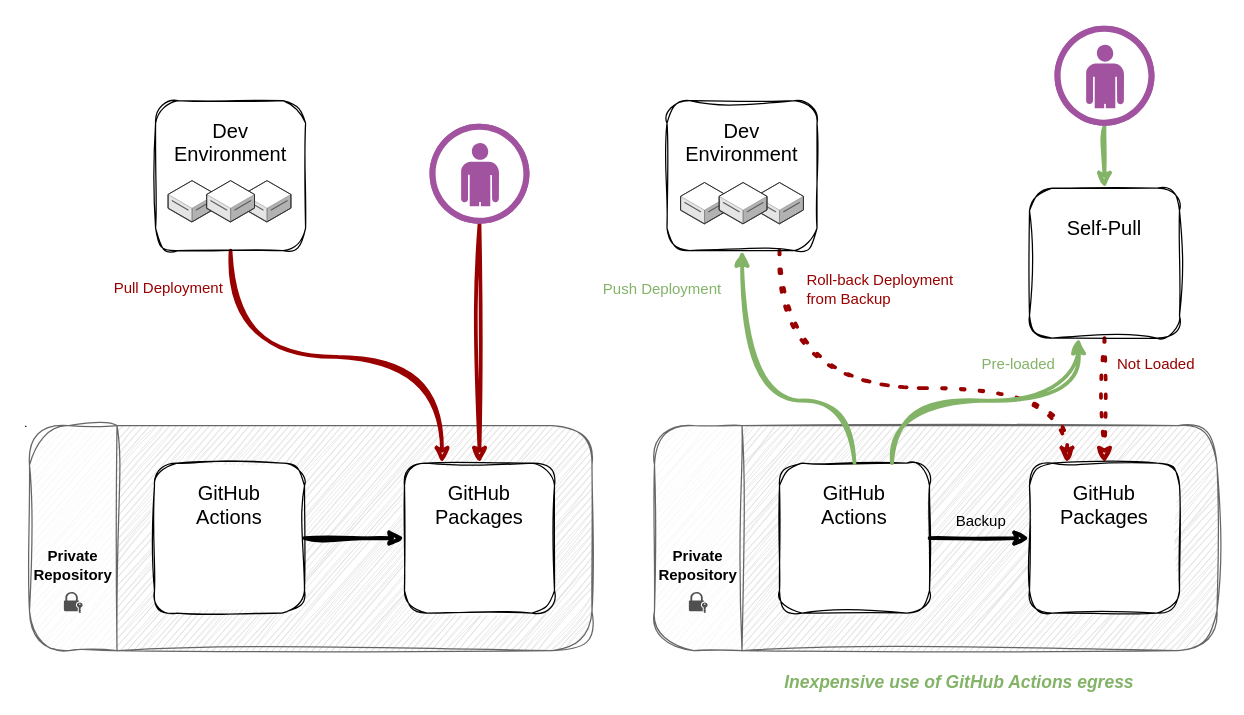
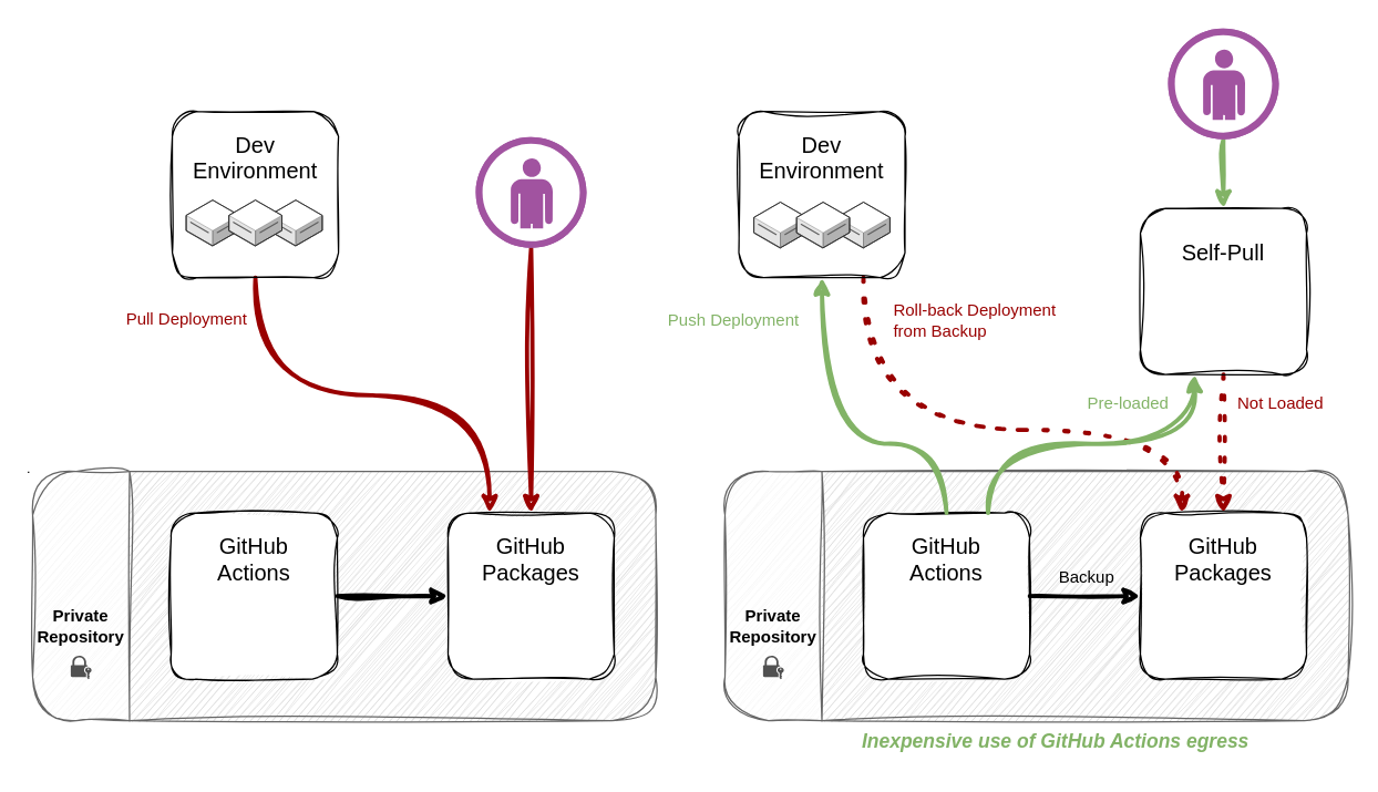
  <mxCell id="0" />
  <mxCell id="1" parent="0" />
  <mxCell id="2" value="" style="swimlane;horizontal=0;whiteSpace=wrap;html=1;rounded=1;glass=0;fillColor=#f5f5f5;strokeColor=#666666;shadow=0;startSize=70;align=left;fontSize=16;textDirection=ltr;direction=east;sketch=1;curveFitting=1;jiggle=2;swimlaneFillColor=#DBDBDB;fontColor=#333333;" vertex="1" parent="1"><mxGeometry x="23" y="340" width="450" height="180" as="geometry" /></mxCell>
  <mxCell id="3" value="" style="shape=image;html=1;verticalAlign=top;verticalLabelPosition=bottom;labelBackgroundColor=#ffffff;imageAspect=0;aspect=fixed;image=https://cdn4.iconfinder.com/data/icons/ionicons/512/icon-social-github-128.png" vertex="1" parent="2"><mxGeometry x="10" y="20" width="50" height="50" as="geometry" /></mxCell>
  <mxCell id="4" value="&lt;font style=&quot;font-size: 16px;&quot;&gt;GitHub Packages&lt;/font&gt;" style="rounded=1;whiteSpace=wrap;html=1;sketch=1;curveFitting=1;jiggle=2;horizontal=1;verticalAlign=top;spacingTop=8;" vertex="1" parent="2"><mxGeometry x="300" y="30" width="120" height="120" as="geometry" /></mxCell>
  <mxCell id="5" value="" style="shape=image;verticalLabelPosition=bottom;labelBackgroundColor=default;verticalAlign=top;aspect=fixed;imageAspect=0;image=https://speedmedia.jfrog.com/08612fe1-9391-4cf3-ac1a-6dd49c36b276/https://media.jfrog.com/wp-content/uploads/2017/11/20133118/Maven-2.png;" vertex="1" parent="2"><mxGeometry x="315.43" y="87" width="89.14" height="40" as="geometry" /></mxCell>
  <mxCell id="6" style="edgeStyle=orthogonalEdgeStyle;rounded=0;orthogonalLoop=1;jettySize=auto;html=1;exitX=1;exitY=0.5;exitDx=0;exitDy=0;entryX=0;entryY=0.5;entryDx=0;entryDy=0;sketch=1;curveFitting=1;jiggle=2;flowAnimation=0;strokeWidth=3;fillColor=#d5e8d4;strokeColor=#000000;" edge="1" parent="2" source="7" target="4"><mxGeometry relative="1" as="geometry" /></mxCell>
  <mxCell id="7" value="&lt;font style=&quot;font-size: 16px;&quot;&gt;GitHub&lt;/font&gt;&lt;div&gt;&lt;font style=&quot;font-size: 16px;&quot;&gt;Actions&lt;/font&gt;&lt;/div&gt;" style="rounded=1;whiteSpace=wrap;html=1;sketch=1;curveFitting=1;jiggle=2;horizontal=1;verticalAlign=top;spacingTop=8;" vertex="1" parent="2"><mxGeometry x="100" y="30" width="120" height="120" as="geometry" /></mxCell>
  <mxCell id="8" value="" style="shape=image;imageAspect=0;aspect=fixed;verticalLabelPosition=bottom;verticalAlign=top;image=https://github.githubassets.com/assets/actions-icon-actions-61925a4b8822.svg;" vertex="1" parent="2"><mxGeometry x="138" y="90" width="44" height="44" as="geometry" /></mxCell>
  <mxCell id="9" value="" style="sketch=0;pointerEvents=1;shadow=0;dashed=0;html=1;strokeColor=none;fillColor=#505050;labelPosition=center;verticalLabelPosition=bottom;verticalAlign=top;outlineConnect=0;align=center;shape=mxgraph.office.security.lock_with_key_security;" vertex="1" parent="2"><mxGeometry x="27.5" y="133" width="15" height="17" as="geometry" /></mxCell>
  <mxCell id="10" value="Private&lt;br&gt;Repository" style="text;html=1;align=center;verticalAlign=middle;whiteSpace=wrap;rounded=0;spacingLeft=0;fontStyle=1" vertex="1" parent="2"><mxGeometry x="5" y="97" width="60" height="30" as="geometry" /></mxCell>
  <mxCell id="11" style="edgeStyle=orthogonalEdgeStyle;rounded=0;orthogonalLoop=1;jettySize=auto;html=1;exitX=0.5;exitY=1;exitDx=0;exitDy=0;exitPerimeter=0;entryX=0.5;entryY=0;entryDx=0;entryDy=0;strokeColor=#990000;strokeWidth=3;sketch=1;curveFitting=1;jiggle=2;" edge="1" parent="1" source="12" target="4"><mxGeometry relative="1" as="geometry" /></mxCell>
  <mxCell id="12" value="" style="verticalLabelPosition=bottom;sketch=0;html=1;fillColor=#A153A0;strokeColor=#ffffff;verticalAlign=top;align=center;points=[[0,0.5,0],[0.125,0.25,0],[0.25,0,0],[0.5,0,0],[0.75,0,0],[0.875,0.25,0],[1,0.5,0],[0.875,0.75,0],[0.75,1,0],[0.5,1,0],[0.125,0.75,0]];pointerEvents=1;shape=mxgraph.cisco_safe.compositeIcon;bgIcon=ellipse;resIcon=mxgraph.cisco_safe.design.user;" vertex="1" parent="1"><mxGeometry x="343" y="98.5" width="80" height="80" as="geometry" /></mxCell>
  <mxCell id="13" value="" style="swimlane;horizontal=0;whiteSpace=wrap;html=1;rounded=1;glass=0;fillColor=#f5f5f5;strokeColor=#666666;shadow=0;startSize=70;align=left;fontSize=16;textDirection=ltr;direction=east;sketch=1;curveFitting=1;jiggle=2;swimlaneFillColor=#DBDBDB;fontColor=#333333;" vertex="1" parent="1"><mxGeometry x="523" y="340" width="450" height="180" as="geometry" /></mxCell>
  <mxCell id="14" value="" style="shape=image;html=1;verticalAlign=top;verticalLabelPosition=bottom;labelBackgroundColor=#ffffff;imageAspect=0;aspect=fixed;image=https://cdn4.iconfinder.com/data/icons/ionicons/512/icon-social-github-128.png" vertex="1" parent="13"><mxGeometry x="10" y="20" width="50" height="50" as="geometry" /></mxCell>
  <mxCell id="15" value="&lt;font style=&quot;font-size: 16px;&quot;&gt;GitHub Packages&lt;/font&gt;" style="rounded=1;whiteSpace=wrap;html=1;sketch=1;curveFitting=1;jiggle=2;horizontal=1;verticalAlign=top;spacingTop=8;" vertex="1" parent="13"><mxGeometry x="300" y="30" width="120" height="120" as="geometry" /></mxCell>
  <mxCell id="16" value="" style="shape=image;verticalLabelPosition=bottom;labelBackgroundColor=default;verticalAlign=top;aspect=fixed;imageAspect=0;image=https://speedmedia.jfrog.com/08612fe1-9391-4cf3-ac1a-6dd49c36b276/https://media.jfrog.com/wp-content/uploads/2017/11/20133118/Maven-2.png;" vertex="1" parent="13"><mxGeometry x="315.43" y="87" width="89.14" height="40" as="geometry" /></mxCell>
  <mxCell id="17" style="edgeStyle=orthogonalEdgeStyle;rounded=0;orthogonalLoop=1;jettySize=auto;html=1;exitX=1;exitY=0.5;exitDx=0;exitDy=0;entryX=0;entryY=0.5;entryDx=0;entryDy=0;sketch=1;curveFitting=1;jiggle=2;flowAnimation=0;strokeWidth=3;fillColor=#d5e8d4;strokeColor=#000000;" edge="1" parent="13" source="19" target="15"><mxGeometry relative="1" as="geometry" /></mxCell>
  <mxCell id="18" value="Backup" style="edgeLabel;html=1;align=center;verticalAlign=middle;resizable=0;points=[];fontColor=#000000;labelBackgroundColor=none;fontStyle=0;fontSize=12;spacingTop=12;textShadow=0;" vertex="1" connectable="0" parent="17"><mxGeometry x="-0.1" y="-4" relative="1" as="geometry"><mxPoint x="4" y="-24" as="offset" /></mxGeometry></mxCell>
  <mxCell id="19" value="&lt;font style=&quot;font-size: 16px;&quot;&gt;GitHub&lt;/font&gt;&lt;div&gt;&lt;font style=&quot;font-size: 16px;&quot;&gt;Actions&lt;/font&gt;&lt;/div&gt;" style="rounded=1;whiteSpace=wrap;html=1;sketch=1;curveFitting=1;jiggle=2;horizontal=1;verticalAlign=top;spacingTop=8;" vertex="1" parent="13"><mxGeometry x="100" y="30" width="120" height="120" as="geometry" /></mxCell>
  <mxCell id="20" value="" style="shape=image;imageAspect=0;aspect=fixed;verticalLabelPosition=bottom;verticalAlign=top;image=https://github.githubassets.com/assets/actions-icon-actions-61925a4b8822.svg;" vertex="1" parent="13"><mxGeometry x="138" y="90" width="44" height="44" as="geometry" /></mxCell>
  <mxCell id="21" value="" style="sketch=0;pointerEvents=1;shadow=0;dashed=0;html=1;strokeColor=none;fillColor=#505050;labelPosition=center;verticalLabelPosition=bottom;verticalAlign=top;outlineConnect=0;align=center;shape=mxgraph.office.security.lock_with_key_security;" vertex="1" parent="13"><mxGeometry x="27.5" y="133" width="15" height="17" as="geometry" /></mxCell>
  <mxCell id="22" value="Private&lt;br&gt;Repository" style="text;html=1;align=center;verticalAlign=middle;whiteSpace=wrap;rounded=0;spacingLeft=0;fontStyle=1" vertex="1" parent="13"><mxGeometry x="5" y="97" width="60" height="30" as="geometry" /></mxCell>
  <mxCell id="23" style="edgeStyle=orthogonalEdgeStyle;rounded=0;orthogonalLoop=1;jettySize=auto;html=1;entryX=0.5;entryY=0;entryDx=0;entryDy=0;fillColor=#d5e8d4;strokeColor=#82b366;strokeWidth=3;sketch=1;curveFitting=1;jiggle=2;" edge="1" parent="1" source="24" target="27"><mxGeometry relative="1" as="geometry" /></mxCell>
  <mxCell id="24" value="" style="verticalLabelPosition=bottom;sketch=0;html=1;fillColor=#A153A0;strokeColor=#ffffff;verticalAlign=top;align=center;points=[[0,0.5,0],[0.125,0.25,0],[0.25,0,0],[0.5,0,0],[0.75,0,0],[0.875,0.25,0],[1,0.5,0],[0.875,0.75,0],[0.75,1,0],[0.5,1,0],[0.125,0.75,0]];pointerEvents=1;shape=mxgraph.cisco_safe.compositeIcon;bgIcon=ellipse;resIcon=mxgraph.cisco_safe.design.user;" vertex="1" parent="1"><mxGeometry x="843" y="20" width="80" height="80" as="geometry" /></mxCell>
  <mxCell id="25" style="edgeStyle=orthogonalEdgeStyle;rounded=0;orthogonalLoop=1;jettySize=auto;html=1;exitX=0.5;exitY=1;exitDx=0;exitDy=0;entryX=0.5;entryY=0;entryDx=0;entryDy=0;strokeColor=#990000;sketch=1;curveFitting=1;jiggle=2;strokeWidth=3;dashed=1;dashPattern=1 4;" edge="1" parent="1" source="27" target="15"><mxGeometry relative="1" as="geometry" /></mxCell>
  <mxCell id="26" value="Not Loaded" style="edgeLabel;html=1;align=center;verticalAlign=middle;resizable=0;points=[];fontSize=12;fontColor=#990000;labelBackgroundColor=none;" vertex="1" connectable="0" parent="25"><mxGeometry x="-0.54" y="1" relative="1" as="geometry"><mxPoint x="39" y="-3" as="offset" /></mxGeometry></mxCell>
  <mxCell id="27" value="&lt;div&gt;&lt;font style=&quot;font-size: 16px;&quot;&gt;Self-Pull&lt;/font&gt;&lt;/div&gt;" style="rounded=1;whiteSpace=wrap;html=1;sketch=1;curveFitting=1;jiggle=2;horizontal=1;verticalAlign=top;spacingTop=16;fillColor=none;" vertex="1" parent="1"><mxGeometry x="823" y="150" width="120" height="120" as="geometry" /></mxCell>
  <mxCell id="28" value="" style="shape=image;verticalLabelPosition=bottom;labelBackgroundColor=default;verticalAlign=top;aspect=fixed;imageAspect=0;image=https://speedmedia.jfrog.com/08612fe1-9391-4cf3-ac1a-6dd49c36b276/https://media.jfrog.com/wp-content/uploads/2021/12/29113553/jfrog-logo-2022.svg;" vertex="1" parent="1"><mxGeometry x="852.09" y="200" width="61.82" height="60" as="geometry" /></mxCell>
  <mxCell id="29" style="edgeStyle=orthogonalEdgeStyle;rounded=0;orthogonalLoop=1;jettySize=auto;html=1;exitX=0.75;exitY=1;exitDx=0;exitDy=0;entryX=0.25;entryY=0;entryDx=0;entryDy=0;fontColor=#990000;strokeColor=#990000;strokeWidth=3;sketch=1;curveFitting=1;jiggle=2;dashed=1;dashPattern=1 4;curved=1;" edge="1" parent="1" source="31" target="15"><mxGeometry relative="1" as="geometry"><Array as="points"><mxPoint x="623" y="310" /><mxPoint x="853" y="310" /></Array></mxGeometry></mxCell>
  <mxCell id="30" value="Roll-back Deployment &lt;br style=&quot;font-size: 12px;&quot;&gt;from Backup" style="edgeLabel;html=1;align=left;verticalAlign=middle;resizable=0;points=[];labelBackgroundColor=none;fontSize=12;fontColor=#990000;spacingLeft=1;" vertex="1" connectable="0" parent="29"><mxGeometry x="-0.721" y="1" relative="1" as="geometry"><mxPoint x="18" y="-26" as="offset" /></mxGeometry></mxCell>
  <mxCell id="31" value="&lt;font style=&quot;font-size: 16px;&quot;&gt;Dev&lt;br&gt;Environment&lt;/font&gt;" style="rounded=1;whiteSpace=wrap;html=1;sketch=1;curveFitting=1;jiggle=2;horizontal=1;verticalAlign=top;spacingTop=8;fillColor=none;" vertex="1" parent="1"><mxGeometry x="533" y="80" width="120" height="120" as="geometry" /></mxCell>
  <mxCell id="32" value="" style="verticalLabelPosition=bottom;html=1;verticalAlign=top;strokeWidth=1;align=center;outlineConnect=0;dashed=0;outlineConnect=0;shape=mxgraph.aws3d.dataServer;strokeColor=#5E5E5E;aspect=fixed;" vertex="1" parent="1"><mxGeometry x="543.86" y="145.5" width="38.29" height="33" as="geometry" /></mxCell>
  <mxCell id="33" style="rounded=0;orthogonalLoop=1;jettySize=auto;html=1;exitX=0.5;exitY=0;exitDx=0;exitDy=0;entryX=0.5;entryY=1;entryDx=0;entryDy=0;strokeWidth=3;sketch=1;curveFitting=1;jiggle=2;fillColor=#d5e8d4;strokeColor=#82b366;edgeStyle=orthogonalEdgeStyle;curved=1;" edge="1" parent="1" source="19" target="31"><mxGeometry relative="1" as="geometry"><Array as="points"><mxPoint x="683" y="320" /><mxPoint x="593" y="320" /></Array></mxGeometry></mxCell>
  <mxCell id="34" value="Push Deployment" style="edgeLabel;html=1;align=center;verticalAlign=middle;resizable=0;points=[];fontColor=#82B366;fontSize=12;labelBackgroundColor=none;" vertex="1" connectable="0" parent="33"><mxGeometry x="0.36" y="-2" relative="1" as="geometry"><mxPoint x="-67" y="-53" as="offset" /></mxGeometry></mxCell>
  <mxCell id="35" style="edgeStyle=orthogonalEdgeStyle;rounded=0;orthogonalLoop=1;jettySize=auto;html=1;exitX=0.75;exitY=0;exitDx=0;exitDy=0;strokeWidth=3;fillColor=#d5e8d4;strokeColor=#82B366;sketch=1;curveFitting=1;jiggle=2;curved=1;" edge="1" parent="1" source="19"><mxGeometry relative="1" as="geometry"><mxPoint x="862" y="270" as="targetPoint" /><Array as="points"><mxPoint x="713" y="320" /><mxPoint x="863" y="320" /></Array></mxGeometry></mxCell>
  <mxCell id="36" value="Pre-loaded" style="edgeLabel;html=1;align=center;verticalAlign=middle;resizable=0;points=[];fontColor=#82B366;fontSize=12;labelBackgroundColor=none;" vertex="1" connectable="0" parent="35"><mxGeometry x="0.214" y="3" relative="1" as="geometry"><mxPoint x="-2" y="-27" as="offset" /></mxGeometry></mxCell>
  <mxCell id="37" value="" style="verticalLabelPosition=bottom;html=1;verticalAlign=top;strokeWidth=1;align=center;outlineConnect=0;dashed=0;outlineConnect=0;shape=mxgraph.aws3d.dataServer;strokeColor=#5E5E5E;aspect=fixed;" vertex="1" parent="1"><mxGeometry x="603.86" y="145.5" width="38.29" height="33" as="geometry" /></mxCell>
  <mxCell id="38" value="" style="verticalLabelPosition=bottom;html=1;verticalAlign=top;strokeWidth=1;align=center;outlineConnect=0;dashed=0;outlineConnect=0;shape=mxgraph.aws3d.dataServer;strokeColor=#5E5E5E;aspect=fixed;" vertex="1" parent="1"><mxGeometry x="574.72" y="145.5" width="38.29" height="33" as="geometry" /></mxCell>
  <mxCell id="39" style="edgeStyle=orthogonalEdgeStyle;rounded=0;orthogonalLoop=1;jettySize=auto;html=1;exitX=0.5;exitY=1;exitDx=0;exitDy=0;entryX=0.25;entryY=0;entryDx=0;entryDy=0;strokeColor=#990000;strokeWidth=3;sketch=1;curveFitting=1;jiggle=2;curved=1;" edge="1" parent="1" source="41" target="4"><mxGeometry relative="1" as="geometry" /></mxCell>
  <mxCell id="40" value="Pull Deployment" style="edgeLabel;html=1;align=center;verticalAlign=middle;resizable=0;points=[];fontColor=#990000;fontSize=12;labelBackgroundColor=none;" vertex="1" connectable="0" parent="39"><mxGeometry x="-0.805" y="6" relative="1" as="geometry"><mxPoint x="-56" y="-3" as="offset" /></mxGeometry></mxCell>
  <mxCell id="41" value="&lt;font style=&quot;font-size: 16px;&quot;&gt;Dev&lt;br&gt;Environment&lt;/font&gt;" style="rounded=1;whiteSpace=wrap;html=1;sketch=1;curveFitting=1;jiggle=2;horizontal=1;verticalAlign=top;spacingTop=8;fillColor=none;" vertex="1" parent="1"><mxGeometry x="123.87" y="80" width="120" height="120" as="geometry" /></mxCell>
  <mxCell id="42" value="" style="verticalLabelPosition=bottom;html=1;verticalAlign=top;strokeWidth=1;align=center;outlineConnect=0;dashed=0;outlineConnect=0;shape=mxgraph.aws3d.dataServer;strokeColor=#5E5E5E;aspect=fixed;" vertex="1" parent="1"><mxGeometry x="133.86" y="144" width="38.29" height="33" as="geometry" /></mxCell>
  <mxCell id="43" value="" style="verticalLabelPosition=bottom;html=1;verticalAlign=top;strokeWidth=1;align=center;outlineConnect=0;dashed=0;outlineConnect=0;shape=mxgraph.aws3d.dataServer;strokeColor=#5E5E5E;aspect=fixed;" vertex="1" parent="1"><mxGeometry x="193.86" y="144" width="38.29" height="33" as="geometry" /></mxCell>
  <mxCell id="44" value="" style="verticalLabelPosition=bottom;html=1;verticalAlign=top;strokeWidth=1;align=center;outlineConnect=0;dashed=0;outlineConnect=0;shape=mxgraph.aws3d.dataServer;strokeColor=#5E5E5E;aspect=fixed;" vertex="1" parent="1"><mxGeometry x="164.72" y="144" width="38.29" height="33" as="geometry" /></mxCell>
- <mxCell id="45" value="&lt;font color=&quot;#82b366&quot; style=&quot;font-size: 14px;&quot;&gt;Inexpensive use of GitHub Actions egress&lt;/font&gt;" style="text;html=1;align=center;verticalAlign=top;whiteSpace=wrap;rounded=0;fontColor=#990000;fontStyle=3;fontSize=14;" vertex="1" parent="1"><mxGeometry x="598" y="530" width="338" height="30" as="geometry" /></mxCell>
+ <mxCell id="45" value="&lt;font color=&quot;#82b366&quot; style=&quot;font-size: 14px;&quot;&gt;Inexpensive use of GitHub Actions egress&lt;/font&gt;" style="text;html=1;align=center;verticalAlign=top;whiteSpace=wrap;rounded=0;fontColor=#990000;fontStyle=3;fontSize=14;" vertex="1" parent="1"><mxGeometry x="593" y="520" width="338" height="30" as="geometry" /></mxCell>
  <mxCell id="46" value="" style="endArrow=none;html=1;rounded=0;" edge="1" parent="1"><mxGeometry width="50" height="50" relative="1" as="geometry"><mxPoint x="20" y="340" as="sourcePoint" /><mxPoint x="20" y="341" as="targetPoint" /></mxGeometry></mxCell>
